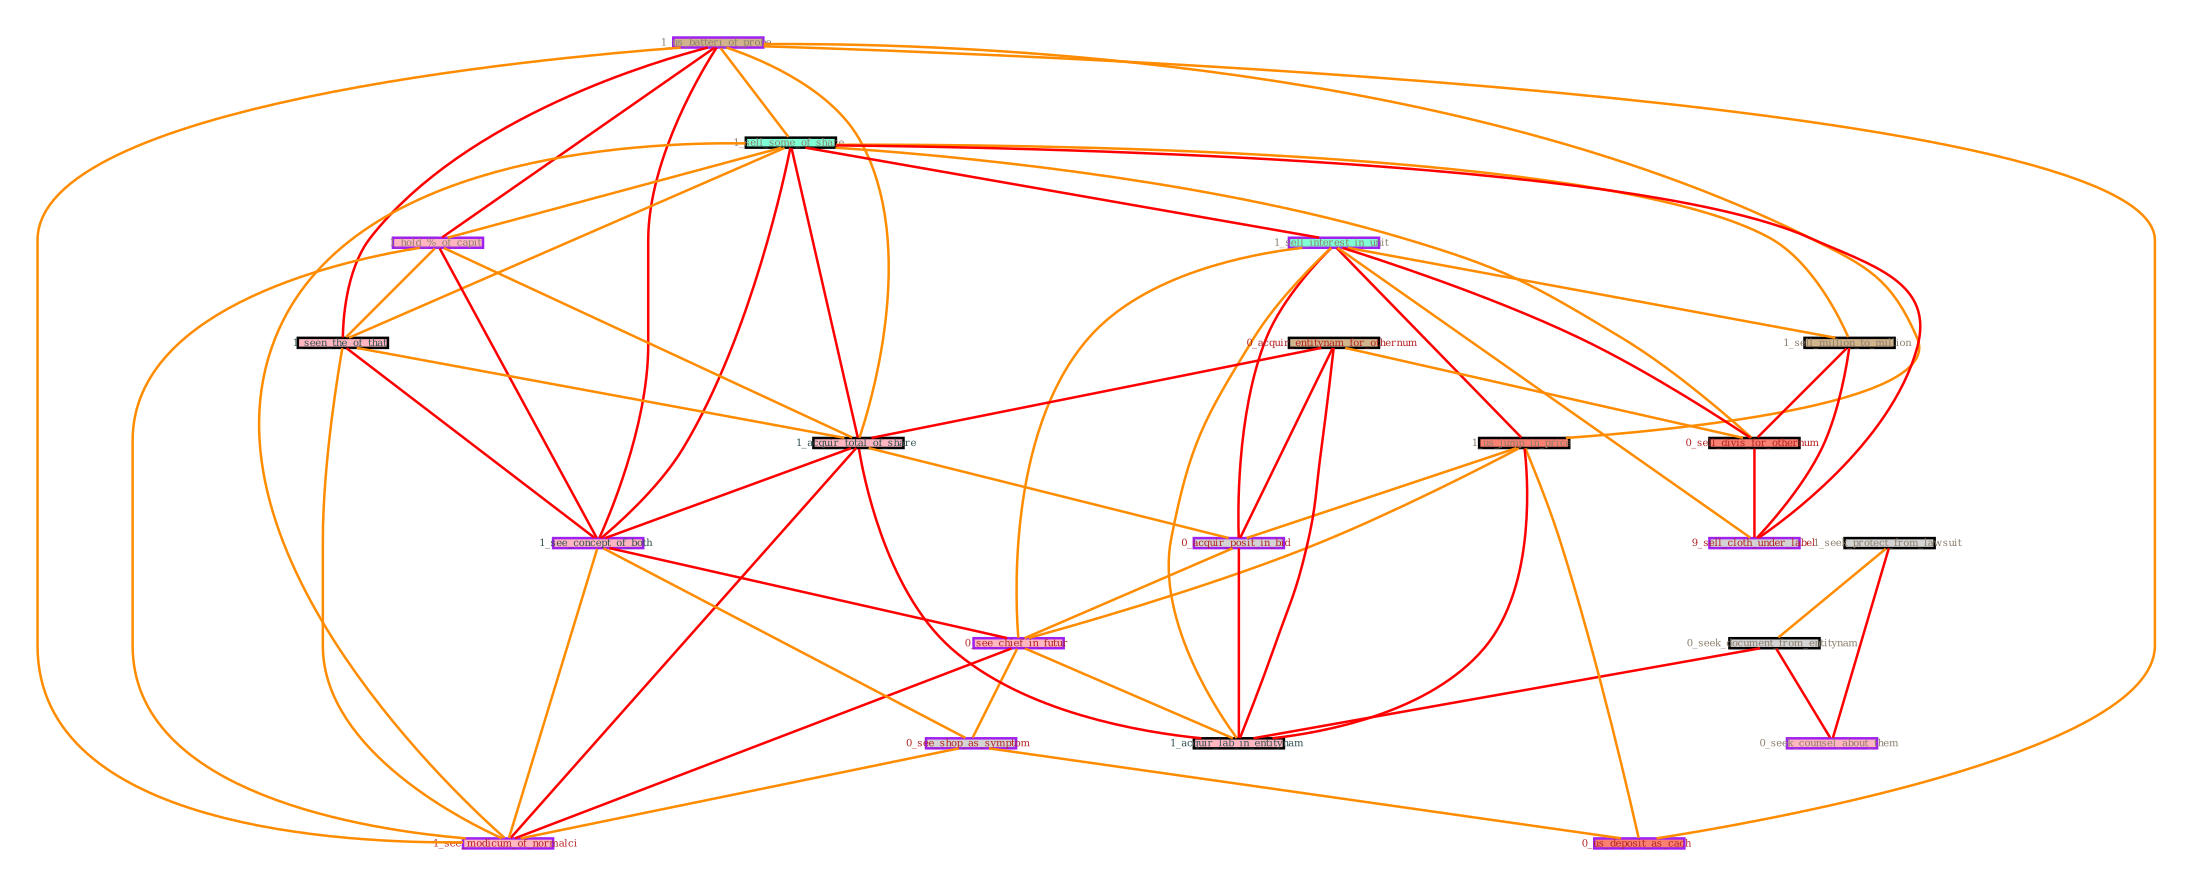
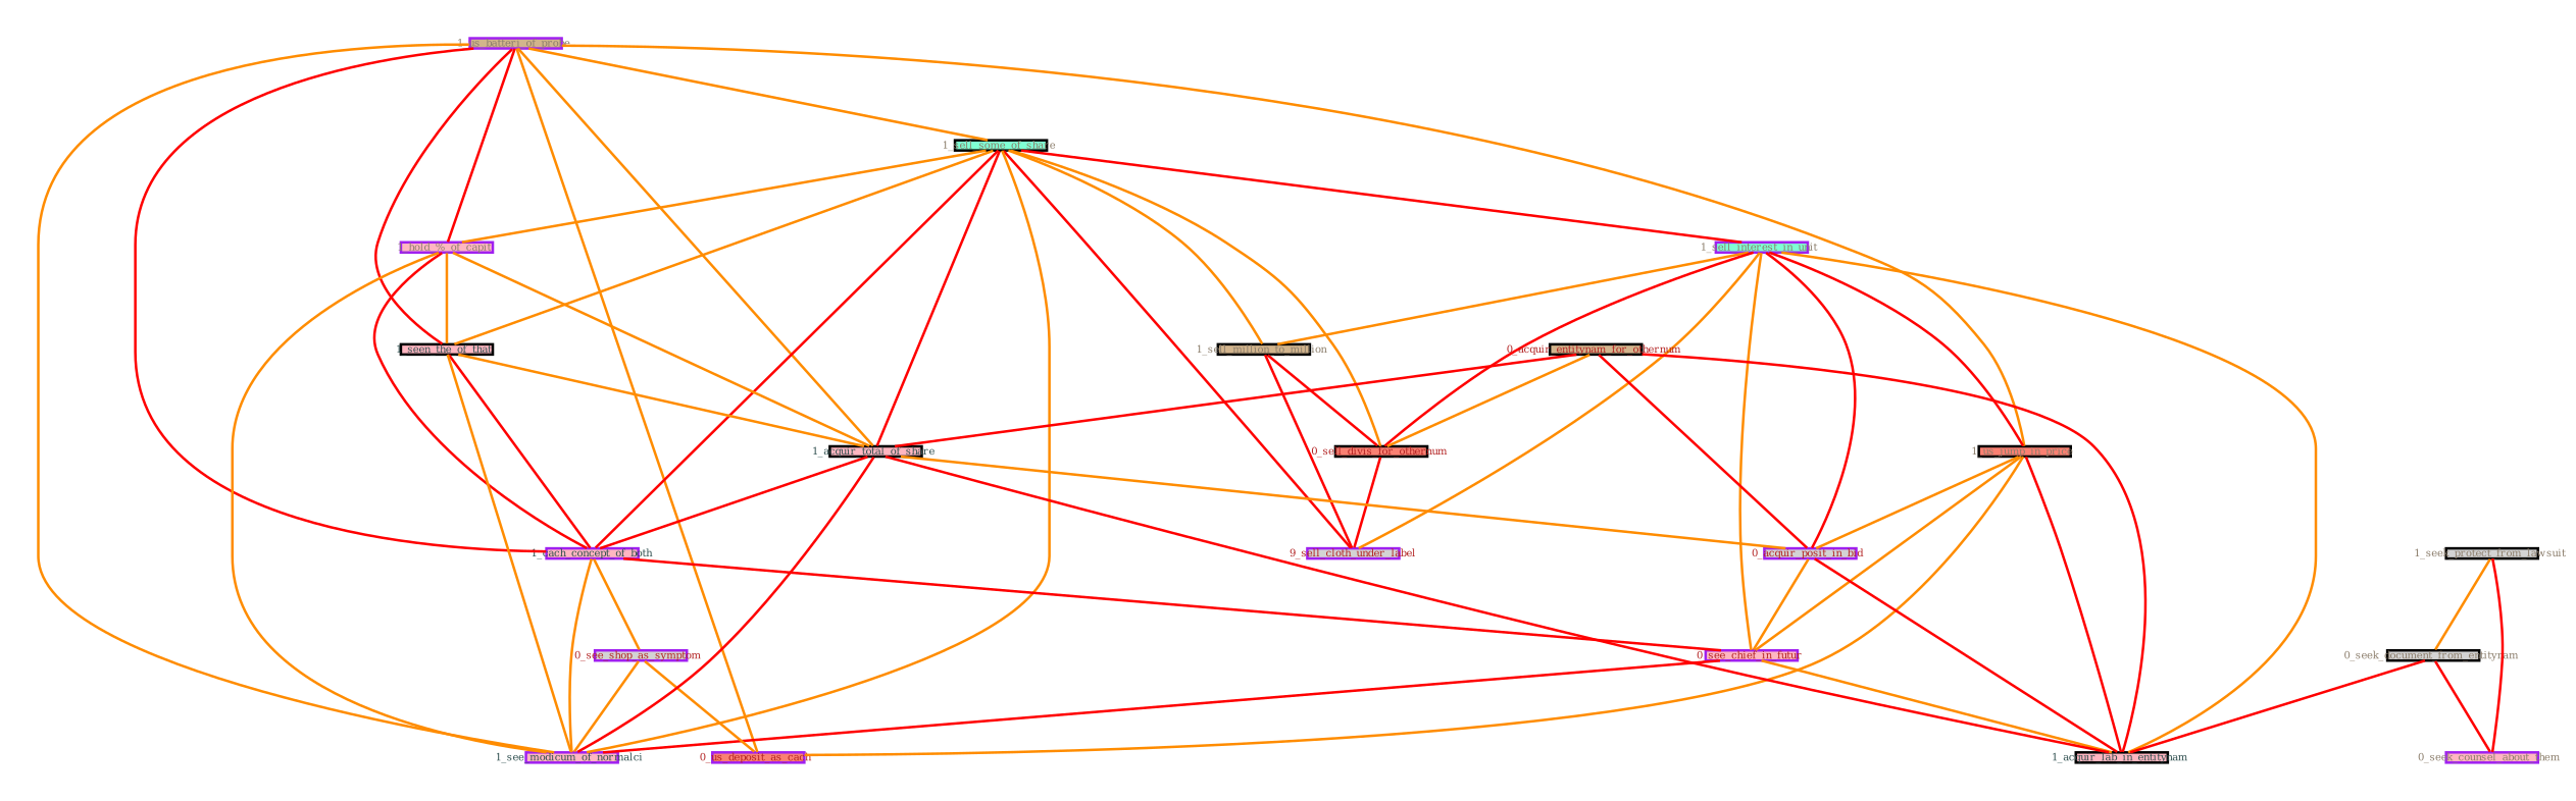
  graph {
    fontname="DejaVu Serif"
    node [color=purple fillcolor=lightpink fixedsize=true fontcolor="#8b7d6b" fontname="DejaVu Serif" fontsize=4 shape=polygon style=filled]
    edge [color=darkorange fontname="DejaVu Serif" w=1]
    "1_us_batteri_of_probe " [fillcolor=tan height=.06 width=.5]
    "1_sell_some_of_share " [color=black fillcolor=aquamarine height=.06 width=.5]
    "1_seek_protect_from_lawsuit " [color=black fillcolor=lightgrey height=.06 width=.5]
    "1_sell_interest_in_unit " [fillcolor=aquamarine height=.06 width=.5]
    "0_seek_document_from_entitynam " [color=black fillcolor=lightgrey height=.06 width=.5]
    "1_us_jump_in_price " [color=black fillcolor=salmon height=.06 width=.5]
    "1_hold_%_of_capit " [height=.06 width=.5]
    "0_seek_counsel_about_them " [height=.06 width=.5]
    "1_sell_million_to_million " [color=black fillcolor=tan height=.06 width=.5]
    "0_acquir_entitynam_for_othernum " [color=black fillcolor=tan fontcolor="#b22222" height=.06 width=.5]
    "0_sell_divis_for_othernum " [color=black fillcolor=salmon fontcolor="#b22222" height=.06 width=.5]
    n12 [fillcolor=lightgrey fontcolor="#b22222" height=.06 label="9_sell_cloth_under_label" width=.5]
    "0_acquir_posit_in_bid " [fillcolor=lightgrey fontcolor="#b22222" height=.06 width=.5]
    "0_see_chief_in_futur " [fontcolor="#b22222" height=.06 width=.5]
    "0_see_shop_as_symptom " [fillcolor=lightgrey fontcolor="#b22222" height=.06 width=.5]
    "0_us_deposit_as_cach " [fillcolor=salmon fontcolor="#b22222" height=.06 width=.5]
    "1_seen_the_of_that " [color=black fontcolor="#2f4f4f" height=.06 width=.5]
    "1_acquir_total_of_share " [color=black fontcolor="#2f4f4f" height=.06 width=.5]
-   "1_see_concept_of_both " [fontcolor="#2f4f4f" height=.06 width=.5]
-   "1_see_modicum_of_normalci " [fontcolor="#b22222" height=.06 width=.5]
+   "1_see_concept_of_both " [fontcolor="#2f4f4f" height=.06 width=.5 label="1_cach_concept_of_both"]
+   "1_see_modicum_of_normalci " [fontcolor="#2f4f4f" height=.06 width=.5]
    "1_acquir_lab_in_entitynam " [color=black fontcolor="#2f4f4f" height=.06 width=.5]
    subgraph sub_1 {
      "1_us_batteri_of_probe "
      "1_sell_some_of_share "
      "1_seek_protect_from_lawsuit "
      "1_sell_interest_in_unit "
      "0_seek_document_from_entitynam "
      "1_us_jump_in_price "
      "1_hold_%_of_capit "
      "0_seek_counsel_about_them "
      "1_sell_million_to_million "
    }
    subgraph sub_2 {
      "0_acquir_entitynam_for_othernum "
      "0_sell_divis_for_othernum "
      n12
      "0_acquir_posit_in_bid "
      "0_see_chief_in_futur "
      "0_see_shop_as_symptom "
      "0_us_deposit_as_cach "
    }
    "1_us_batteri_of_probe " -- "1_sell_some_of_share "
    "1_us_batteri_of_probe " -- "1_us_jump_in_price "
    "1_us_batteri_of_probe " -- "1_hold_%_of_capit " [color=red]
    "1_us_batteri_of_probe " -- "0_us_deposit_as_cach "
    "1_us_batteri_of_probe " -- "1_seen_the_of_that " [color=red]
    "1_us_batteri_of_probe " -- "1_acquir_total_of_share "
    "1_us_batteri_of_probe " -- "1_see_concept_of_both " [color=red]
    "1_us_batteri_of_probe " -- "1_see_modicum_of_normalci "
    "1_sell_some_of_share " -- "1_sell_interest_in_unit " [color=red]
    "1_sell_some_of_share " -- "1_hold_%_of_capit "
    "1_sell_some_of_share " -- "1_sell_million_to_million "
    "1_sell_some_of_share " -- "0_sell_divis_for_othernum "
    "1_sell_some_of_share " -- n12 [color=red]
    "1_sell_some_of_share " -- "1_seen_the_of_that "
    "1_sell_some_of_share " -- "1_acquir_total_of_share " [color=red w=2]
    "1_sell_some_of_share " -- "1_see_concept_of_both " [color=red]
    "1_sell_some_of_share " -- "1_see_modicum_of_normalci "
    "1_seek_protect_from_lawsuit " -- "0_seek_document_from_entitynam " [w=2]
    "1_seek_protect_from_lawsuit " -- "0_seek_counsel_about_them " [color=red]
    "1_sell_interest_in_unit " -- "1_us_jump_in_price " [color=red]
    "1_sell_interest_in_unit " -- "1_sell_million_to_million "
    "1_sell_interest_in_unit " -- "0_sell_divis_for_othernum " [color=red]
    "1_sell_interest_in_unit " -- n12
    "1_sell_interest_in_unit " -- "0_acquir_posit_in_bid " [color=red]
    "1_sell_interest_in_unit " -- "0_see_chief_in_futur "
    "1_sell_interest_in_unit " -- "1_acquir_lab_in_entitynam "
    "0_seek_document_from_entitynam " -- "0_seek_counsel_about_them " [color=red]
    "0_seek_document_from_entitynam " -- "1_acquir_lab_in_entitynam " [color=red]
    "1_us_jump_in_price " -- "0_acquir_posit_in_bid "
    "1_us_jump_in_price " -- "0_see_chief_in_futur "
    "1_us_jump_in_price " -- "0_us_deposit_as_cach "
    "1_us_jump_in_price " -- "1_acquir_lab_in_entitynam " [color=red]
    "1_hold_%_of_capit " -- "1_seen_the_of_that "
    "1_hold_%_of_capit " -- "1_acquir_total_of_share "
    "1_hold_%_of_capit " -- "1_see_concept_of_both " [color=red]
    "1_hold_%_of_capit " -- "1_see_modicum_of_normalci "
    "1_sell_million_to_million " -- "0_sell_divis_for_othernum " [color=red]
    "1_sell_million_to_million " -- n12 [color=red]
    "0_acquir_entitynam_for_othernum " -- "0_sell_divis_for_othernum " [w=2]
    "0_acquir_entitynam_for_othernum " -- "0_acquir_posit_in_bid " [color=red]
    "0_acquir_entitynam_for_othernum " -- "1_acquir_total_of_share " [color=red]
    "0_acquir_entitynam_for_othernum " -- "1_acquir_lab_in_entitynam " [color=red]
    "0_sell_divis_for_othernum " -- n12 [color=red]
    "0_acquir_posit_in_bid " -- "0_see_chief_in_futur "
    "0_acquir_posit_in_bid " -- "1_acquir_lab_in_entitynam " [color=red w=2]
-   "0_see_chief_in_futur " -- "0_see_shop_as_symptom "
    "0_see_chief_in_futur " -- "1_see_modicum_of_normalci " [color=red]
    "0_see_chief_in_futur " -- "1_acquir_lab_in_entitynam "
    "0_see_shop_as_symptom " -- "0_us_deposit_as_cach "
    "0_see_shop_as_symptom " -- "1_see_modicum_of_normalci "
    "1_seen_the_of_that " -- "1_acquir_total_of_share "
    "1_seen_the_of_that " -- "1_see_concept_of_both " [color=red]
    "1_seen_the_of_that " -- "1_see_modicum_of_normalci "
    "1_acquir_total_of_share " -- "0_acquir_posit_in_bid "
    "1_acquir_total_of_share " -- "1_see_concept_of_both " [color=red]
    "1_acquir_total_of_share " -- "1_see_modicum_of_normalci " [color=red]
    "1_acquir_total_of_share " -- "1_acquir_lab_in_entitynam " [color=red]
    "1_see_concept_of_both " -- "0_see_chief_in_futur " [color=red]
    "1_see_concept_of_both " -- "0_see_shop_as_symptom "
    "1_see_concept_of_both " -- "1_see_modicum_of_normalci " [w=2]
  }
